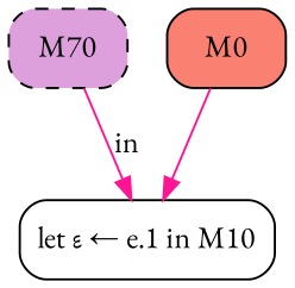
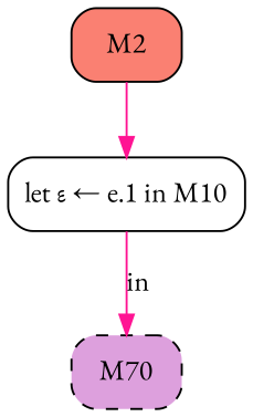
  digraph {
    fontname="EB Garamond"
    node [fontname="EB Garamond" shape=box style="rounded,filled"]
    edge [color=deeppink fontname="EB Garamond"]
    n1 [fillcolor=white label="let ε ← e.1 in M10"]
    n2 [fillcolor=plum label=M70 style="rounded,dashed,filled"]
-   M0 [fillcolor=salmon]
-   n2 -> n1 [label=in]
+   M0 [fillcolor=salmon label=M2]
+   n1 -> n2 [label=in]
    M0 -> n1
  }
